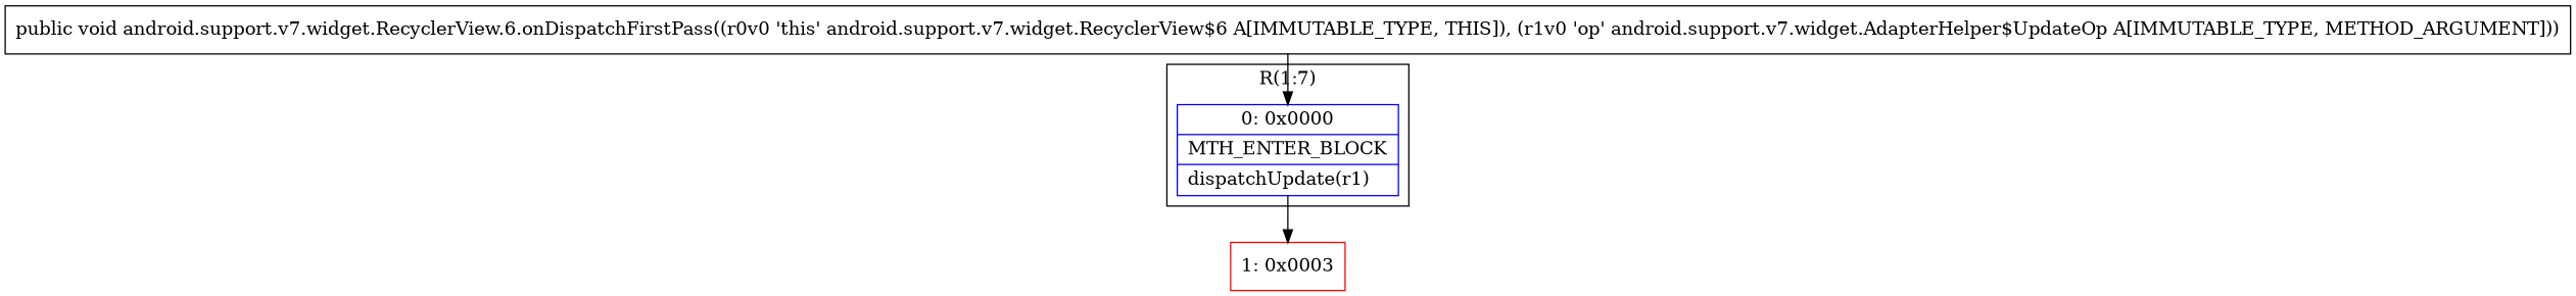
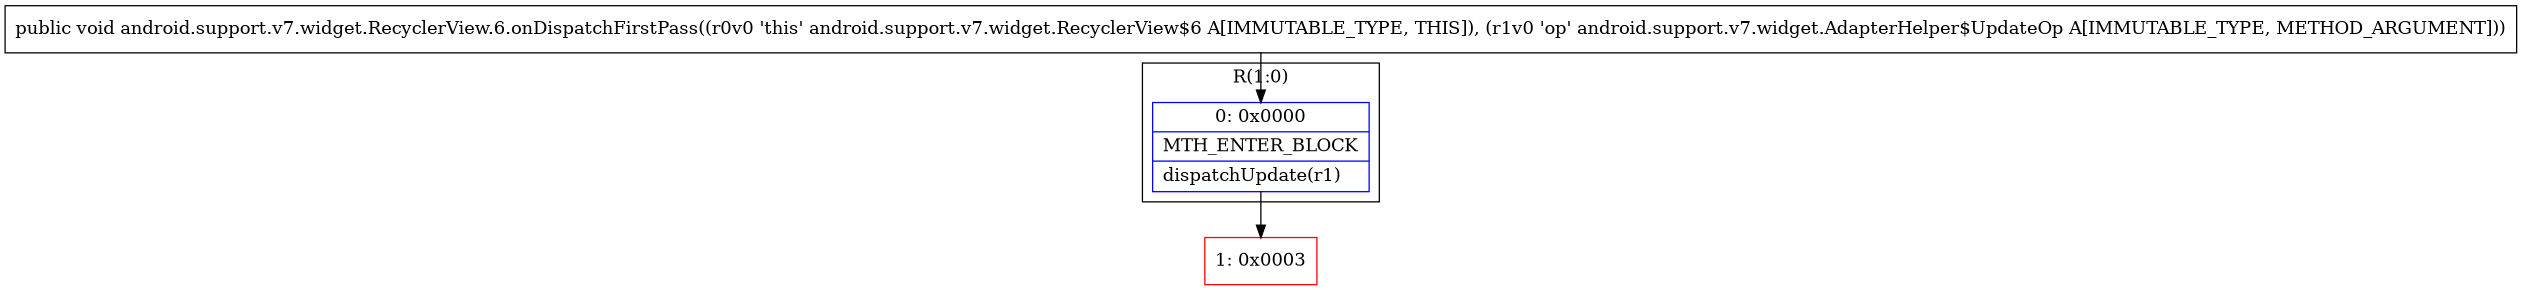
  digraph {
    node [shape=record]
    n1 [color=blue label="{0\:\ 0x0000|MTH_ENTER_BLOCK\l|dispatchUpdate(r1)\l}"]
    n2 [color=red label="{1\:\ 0x0003}"]
    n3 [label="{public void android.support.v7.widget.RecyclerView.6.onDispatchFirstPass((r0v0 'this' android.support.v7.widget.RecyclerView$6 A[IMMUTABLE_TYPE, THIS]), (r1v0 'op' android.support.v7.widget.AdapterHelper$UpdateOp A[IMMUTABLE_TYPE, METHOD_ARGUMENT])) }"]
    subgraph cluster_1 {
-     label="R(1:7)"
+     label="R(1:0)"
      n1
    }
    n1 -> n2
    n3 -> n1
  }
